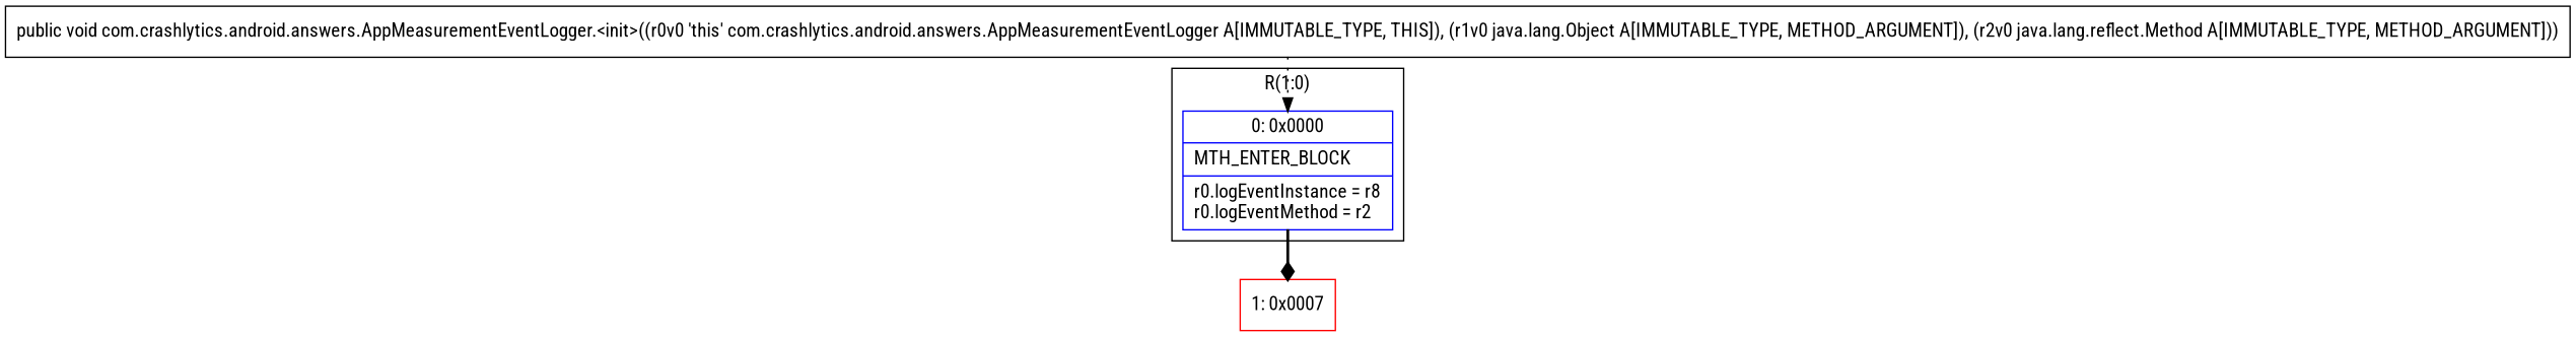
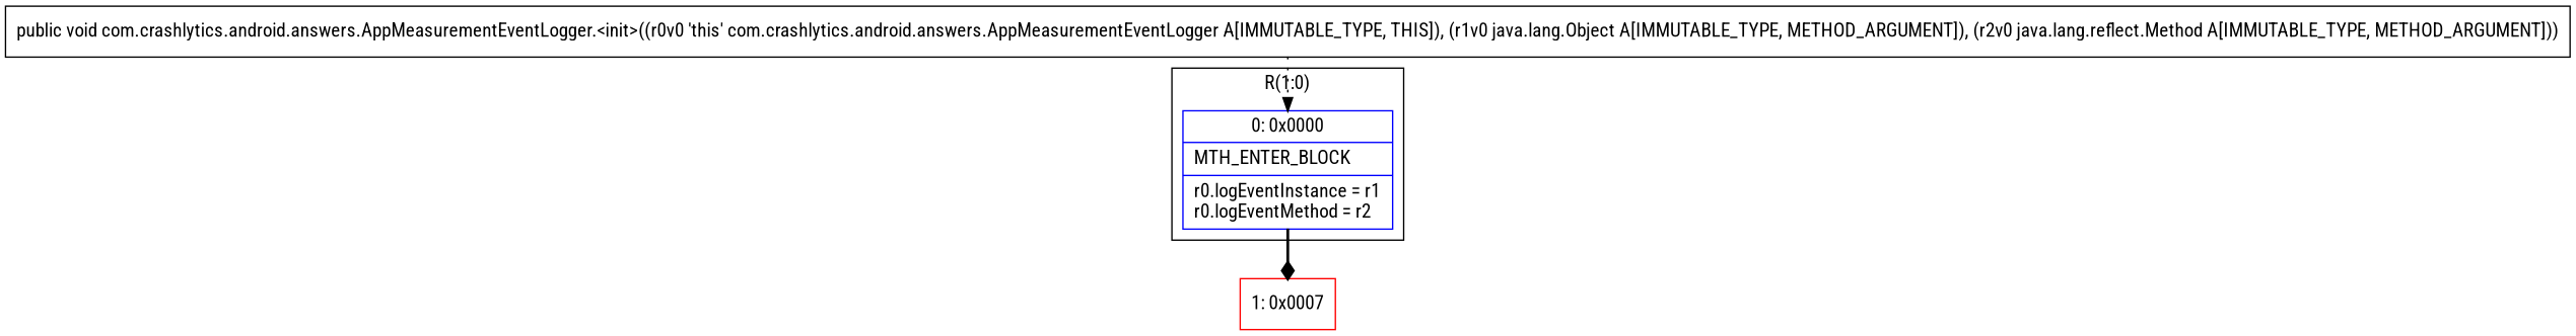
  digraph {
    fontname="Roboto Condensed"
    node [shape=record fontname="Roboto Condensed"]
    edge [fontname="Roboto Condensed"]
-   n1 [color=blue label="{0\:\ 0x0000|MTH_ENTER_BLOCK\l|r0.logEventInstance = r8\lr0.logEventMethod = r2\l}"]
+   n1 [color=blue label="{0\:\ 0x0000|MTH_ENTER_BLOCK\l|r0.logEventInstance = r1\lr0.logEventMethod = r2\l}"]
    n2 [color=red label="{1\:\ 0x0007}"]
    n3 [label="{public void com.crashlytics.android.answers.AppMeasurementEventLogger.\<init\>((r0v0 'this' com.crashlytics.android.answers.AppMeasurementEventLogger A[IMMUTABLE_TYPE, THIS]), (r1v0 java.lang.Object A[IMMUTABLE_TYPE, METHOD_ARGUMENT]), (r2v0 java.lang.reflect.Method A[IMMUTABLE_TYPE, METHOD_ARGUMENT])) }"]
    subgraph cluster_1 {
      label="R(1:0)"
      n1
    }
    n1 -> n2 [style=bold arrowhead=diamond]
    n3 -> n1 [style=dotted arrowhead=normal]
  }
